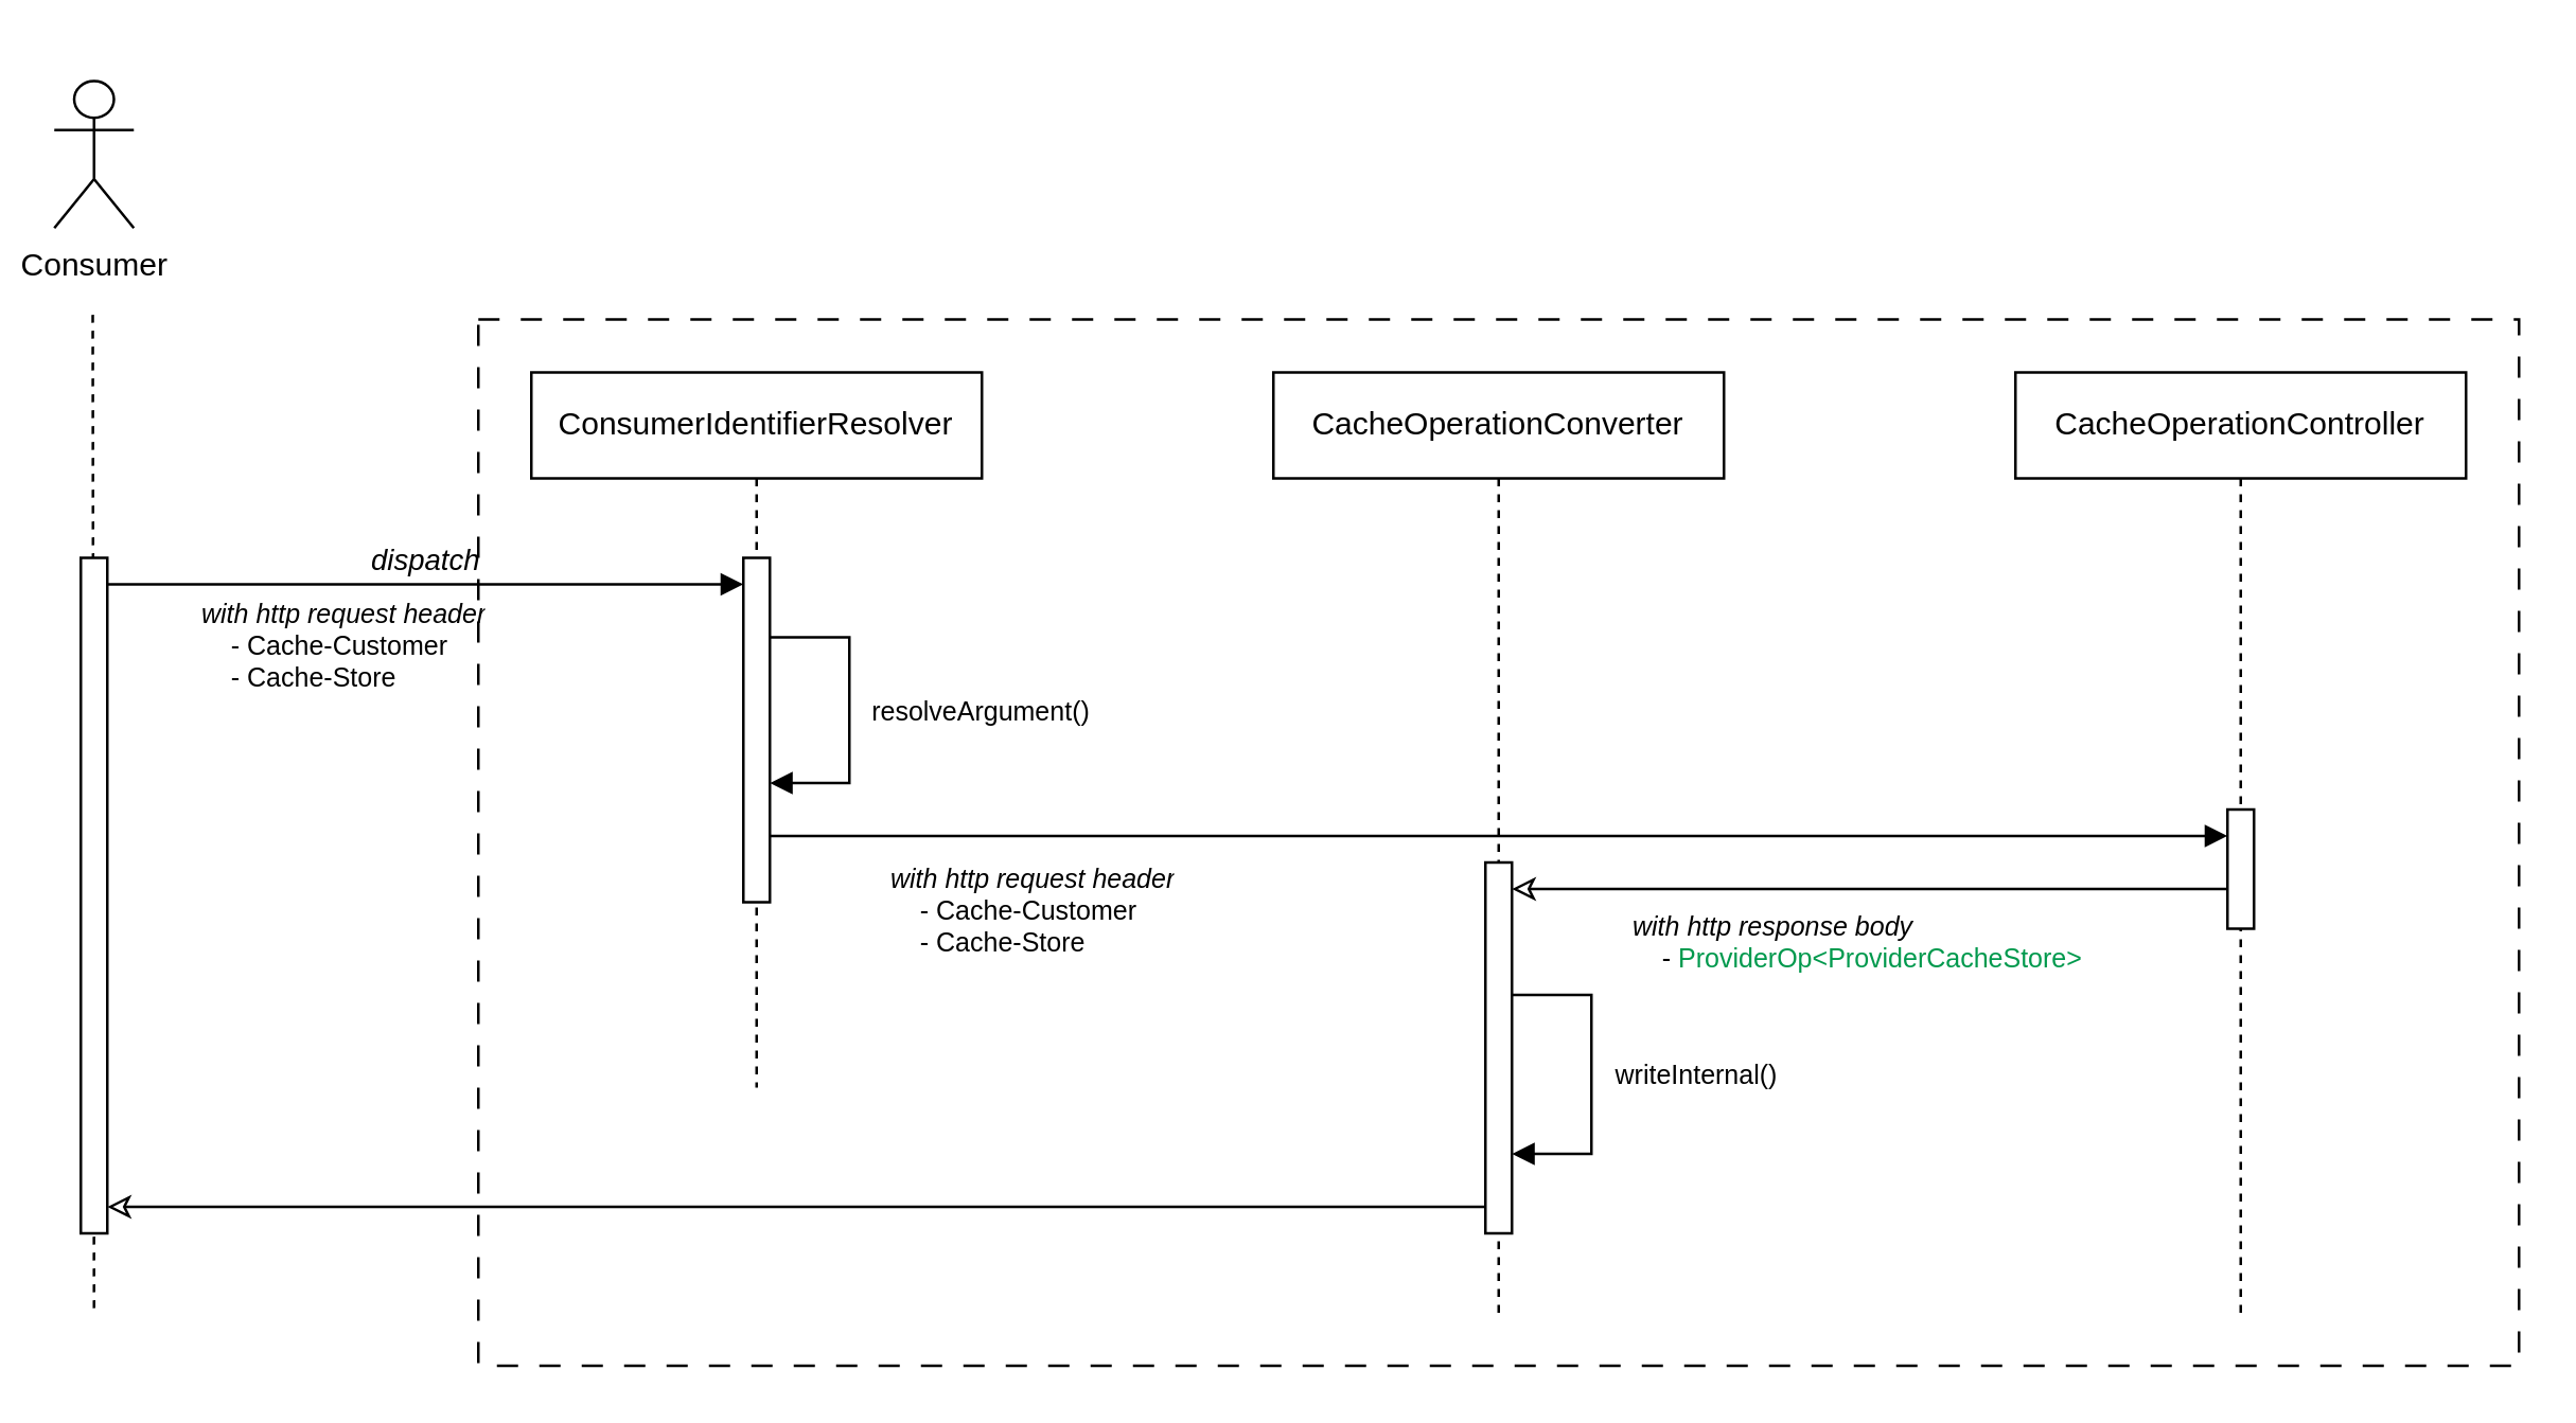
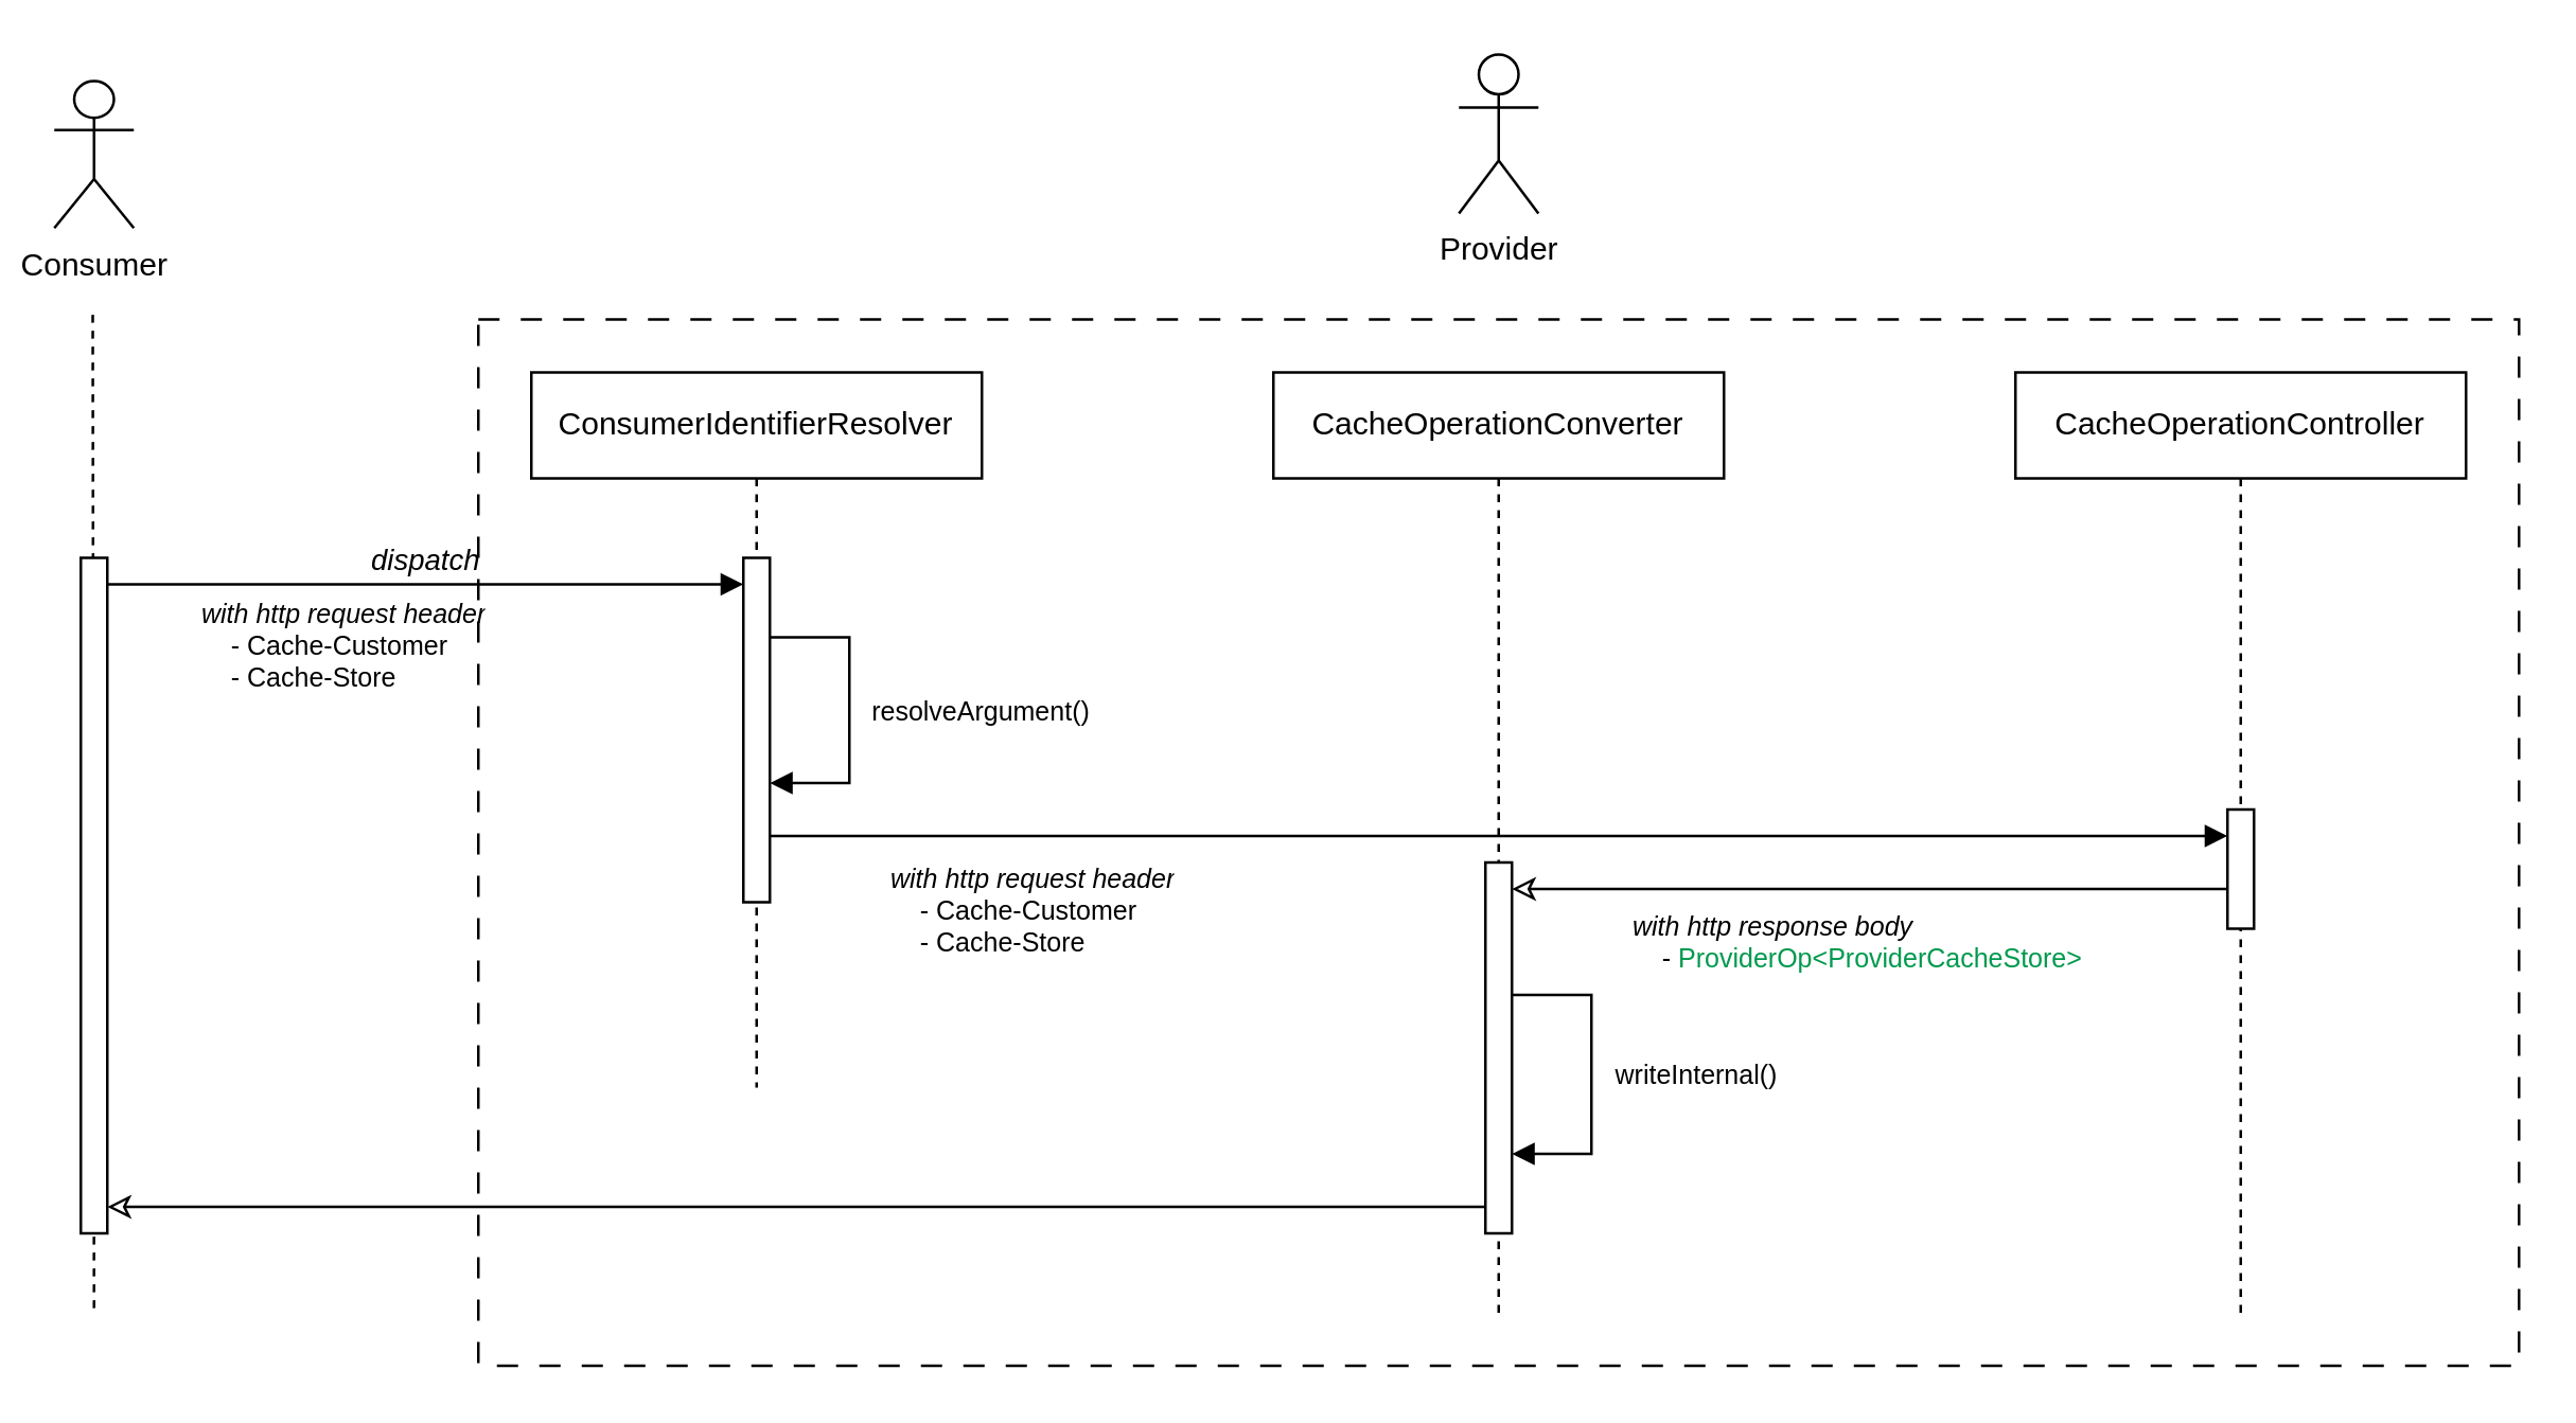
  <mxCell id="0" />
  <mxCell id="1" parent="0" />
  <mxCell id="2" value="" style="whiteSpace=wrap;html=1;dashed=1;dashPattern=8 8;fillColor=none;movable=1;resizable=1;rotatable=1;deletable=1;editable=1;locked=0;connectable=1;" parent="1" vertex="1"><mxGeometry x="180" y="120" width="770" height="395" as="geometry" /></mxCell>
  <mxCell id="3" value="" style="edgeStyle=none;orthogonalLoop=1;jettySize=auto;html=1;rounded=0;dashed=1;endArrow=none;startFill=0;curved=0;jumpSize=1;endSize=0;startSize=0;targetPerimeterSpacing=0;strokeWidth=1;fontColor=light-dark(#000000,#EDEDED);" parent="1" edge="1"><mxGeometry width="80" relative="1" as="geometry"><mxPoint x="34.5" y="118.248" as="sourcePoint" /><mxPoint x="35" y="495" as="targetPoint" /><Array as="points" /></mxGeometry></mxCell>
+ <mxCell id="4" value="Provider" style="shape=umlActor;verticalLabelPosition=bottom;verticalAlign=top;html=1;fillColor=none;" parent="1" vertex="1"><mxGeometry x="550" y="20" width="30" height="60" as="geometry" /></mxCell>
  <mxCell id="5" value="ConsumerIdentifierResolver" style="shape=umlLifeline;perimeter=lifelinePerimeter;whiteSpace=wrap;html=1;container=1;dropTarget=0;collapsible=0;recursiveResize=0;outlineConnect=0;portConstraint=eastwest;newEdgeStyle={&quot;curved&quot;:0,&quot;rounded&quot;:0};fillColor=none;" parent="1" vertex="1"><mxGeometry x="200" y="140" width="170" height="270" as="geometry" /></mxCell>
  <mxCell id="6" value="" style="html=1;points=[[0,0,0,0,5],[0,1,0,0,-5],[1,0,0,0,5],[1,1,0,0,-5]];perimeter=orthogonalPerimeter;outlineConnect=0;targetShapes=umlLifeline;portConstraint=eastwest;newEdgeStyle={&quot;curved&quot;:0,&quot;rounded&quot;:0};" parent="5" vertex="1"><mxGeometry x="80" y="70" width="10" height="130" as="geometry" /></mxCell>
  <mxCell id="7" value="" style="html=1;points=[[0,0,0,0,5],[0,1,0,0,-5],[1,0,0,0,5],[1,1,0,0,-5]];perimeter=orthogonalPerimeter;outlineConnect=0;targetShapes=umlLifeline;portConstraint=eastwest;newEdgeStyle={&quot;curved&quot;:0,&quot;rounded&quot;:0};" parent="1" vertex="1"><mxGeometry x="30" y="210" width="10" height="255" as="geometry" /></mxCell>
  <mxCell id="8" value="&lt;font style=&quot;&quot;&gt;&lt;i&gt;with http request header&lt;/i&gt;&lt;/font&gt;&lt;div&gt;&amp;nbsp; &amp;nbsp; -&amp;nbsp;Cache-Customer&lt;/div&gt;&lt;div&gt;&amp;nbsp; &amp;nbsp; -&amp;nbsp;Cache-Store&lt;/div&gt;" style="text;align=left;verticalAlign=middle;spacingLeft=4;spacingRight=4;overflow=hidden;rotatable=0;points=[[0,0.5],[1,0.5]];portConstraint=eastwest;whiteSpace=wrap;html=1;fontSize=10;" parent="1" vertex="1"><mxGeometry x="70" y="220" width="200" height="45" as="geometry" /></mxCell>
  <mxCell id="9" value="" style="html=1;align=left;spacingLeft=2;endArrow=block;rounded=0;edgeStyle=orthogonalEdgeStyle;curved=0;rounded=0;fontColor=light-dark(#000000,#EDEDED);" parent="1" target="6" edge="1"><mxGeometry x="0.003" relative="1" as="geometry"><mxPoint x="290" y="240" as="sourcePoint" /><Array as="points"><mxPoint x="320" y="240" /><mxPoint x="320" y="295" /></Array><mxPoint x="290" y="295" as="targetPoint" /><mxPoint as="offset" /></mxGeometry></mxCell>
  <mxCell id="10" value="CacheOperationConverter" style="shape=umlLifeline;perimeter=lifelinePerimeter;whiteSpace=wrap;html=1;container=1;dropTarget=0;collapsible=0;recursiveResize=0;outlineConnect=0;portConstraint=eastwest;newEdgeStyle={&quot;curved&quot;:0,&quot;rounded&quot;:0};fillColor=none;" parent="1" vertex="1"><mxGeometry x="480" y="140" width="170" height="355" as="geometry" /></mxCell>
  <mxCell id="11" value="" style="html=1;points=[[0,0,0,0,5],[0,1,0,0,-5],[1,0,0,0,5],[1,1,0,0,-5]];perimeter=orthogonalPerimeter;outlineConnect=0;targetShapes=umlLifeline;portConstraint=eastwest;newEdgeStyle={&quot;curved&quot;:0,&quot;rounded&quot;:0};fillColor=light-dark(#ffffff, #ededed);" parent="10" vertex="1"><mxGeometry x="80" y="185" width="10" height="140" as="geometry" /></mxCell>
  <mxCell id="12" value="" style="html=1;verticalAlign=bottom;endArrow=block;curved=0;rounded=0;fontColor=light-dark(#000000,#EDEDED);" parent="1" edge="1"><mxGeometry width="80" relative="1" as="geometry"><mxPoint x="290" y="315" as="sourcePoint" /><mxPoint x="840" y="315" as="targetPoint" /></mxGeometry></mxCell>
  <mxCell id="13" value="resolveArgument()" style="text;align=center;verticalAlign=middle;spacingLeft=4;spacingRight=4;overflow=hidden;rotatable=0;points=[[0,0.5],[1,0.5]];portConstraint=eastwest;whiteSpace=wrap;html=1;fontSize=10;" parent="1" vertex="1"><mxGeometry x="320" y="240" width="100" height="55" as="geometry" /></mxCell>
  <mxCell id="14" value="" style="html=1;align=left;spacingLeft=2;endArrow=block;rounded=0;edgeStyle=orthogonalEdgeStyle;curved=0;rounded=0;fontColor=light-dark(#000000,#EDEDED);" parent="1" edge="1"><mxGeometry x="0.003" relative="1" as="geometry"><mxPoint x="570" y="375" as="sourcePoint" /><Array as="points"><mxPoint x="600" y="375" /><mxPoint x="600" y="435" /></Array><mxPoint x="570" y="435" as="targetPoint" /><mxPoint as="offset" /></mxGeometry></mxCell>
  <mxCell id="15" value="writeInternal()" style="text;align=center;verticalAlign=middle;spacingLeft=4;spacingRight=4;overflow=hidden;rotatable=0;points=[[0,0.5],[1,0.5]];portConstraint=eastwest;whiteSpace=wrap;html=1;fontSize=10;" parent="1" vertex="1"><mxGeometry x="600" y="375" width="80" height="60" as="geometry" /></mxCell>
  <mxCell id="16" value="&lt;font style=&quot;&quot;&gt;&lt;i&gt;with http request header&lt;/i&gt;&lt;/font&gt;&lt;div&gt;&amp;nbsp; &amp;nbsp; -&amp;nbsp;Cache-Customer&lt;/div&gt;&lt;div&gt;&amp;nbsp; &amp;nbsp; -&amp;nbsp;Cache-Store&lt;br&gt;&lt;/div&gt;" style="text;align=left;verticalAlign=middle;spacingLeft=4;spacingRight=4;overflow=hidden;rotatable=0;points=[[0,0.5],[1,0.5]];portConstraint=eastwest;whiteSpace=wrap;html=1;fontSize=10;" parent="1" vertex="1"><mxGeometry x="330" y="320" width="200" height="45" as="geometry" /></mxCell>
  <mxCell id="17" value="CacheOperationController" style="shape=umlLifeline;perimeter=lifelinePerimeter;whiteSpace=wrap;html=1;container=1;dropTarget=0;collapsible=0;recursiveResize=0;outlineConnect=0;portConstraint=eastwest;newEdgeStyle={&quot;curved&quot;:0,&quot;rounded&quot;:0};fillColor=none;" parent="1" vertex="1"><mxGeometry x="760" y="140" width="170" height="355" as="geometry" /></mxCell>
  <mxCell id="18" value="" style="html=1;points=[[0,0,0,0,5],[0,1,0,0,-5],[1,0,0,0,5],[1,1,0,0,-5]];perimeter=orthogonalPerimeter;outlineConnect=0;targetShapes=umlLifeline;portConstraint=eastwest;newEdgeStyle={&quot;curved&quot;:0,&quot;rounded&quot;:0};" parent="17" vertex="1"><mxGeometry x="80" y="165" width="10" height="45" as="geometry" /></mxCell>
  <mxCell id="19" value="&lt;div&gt;&lt;i&gt;with http response body&lt;/i&gt;&lt;/div&gt;&lt;div&gt;&amp;nbsp; &amp;nbsp; &lt;font style=&quot;&quot;&gt;-&amp;nbsp;&lt;font style=&quot;color: rgb(0, 153, 77);&quot;&gt;ProviderOp&amp;lt;ProviderCacheStore&amp;gt;&lt;/font&gt;&lt;/font&gt;&lt;/div&gt;" style="text;align=left;verticalAlign=middle;spacingLeft=4;spacingRight=4;overflow=hidden;rotatable=0;points=[[0,0.5],[1,0.5]];portConstraint=eastwest;whiteSpace=wrap;html=1;fontSize=10;" parent="1" vertex="1"><mxGeometry x="610" y="335" width="200" height="40" as="geometry" /></mxCell>
  <mxCell id="20" value="" style="html=1;verticalAlign=bottom;endArrow=none;curved=0;rounded=0;startArrow=classic;startFill=0;fontColor=light-dark(#000000,#EDEDED);" parent="1" edge="1"><mxGeometry width="80" relative="1" as="geometry"><mxPoint x="570" y="335" as="sourcePoint" /><mxPoint x="840" y="335" as="targetPoint" /></mxGeometry></mxCell>
  <mxCell id="21" value="" style="html=1;verticalAlign=bottom;endArrow=none;curved=0;rounded=0;startArrow=classic;startFill=0;fontColor=light-dark(#000000,#EDEDED);" parent="1" source="7" edge="1"><mxGeometry width="80" relative="1" as="geometry"><mxPoint x="60" y="455" as="sourcePoint" /><mxPoint x="560" y="455" as="targetPoint" /></mxGeometry></mxCell>
  <mxCell id="22" value="Consumer" style="shape=umlActor;verticalLabelPosition=bottom;verticalAlign=top;html=1;fillColor=none;" parent="1" vertex="1"><mxGeometry x="20" y="30" width="30" height="55.5" as="geometry" /></mxCell>
  <mxCell id="23" value="dispatch" style="html=1;verticalAlign=bottom;endArrow=block;curved=0;rounded=0;fontStyle=2;labelBackgroundColor=none;" parent="1" target="6" edge="1"><mxGeometry width="80" relative="1" as="geometry"><mxPoint x="40" y="220" as="sourcePoint" /><mxPoint x="120" y="220" as="targetPoint" /></mxGeometry></mxCell>
